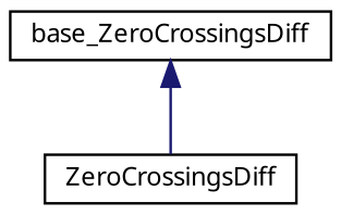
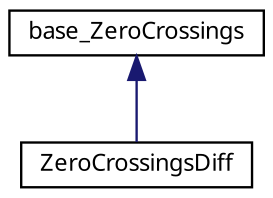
  digraph {
    rankdir=TB
    fontname="Noto Sans"
    node [color=black fillcolor=white fontname="Noto Sans" fontsize=10 shape=record style=filled]
-   n1 [height=0.2 label=base_ZeroCrossingsDiff width=0.4]
+   n1 [height=0.2 label=base_ZeroCrossings width=0.4]
    n2 [height=0.2 label=ZeroCrossingsDiff width=0.4]
    n1 -> n2 [color=midnightblue dir=back fontname="Noto Sans" fontsize=10 labelfontname=Helvetica labelfontsize=10 style=solid]
  }
